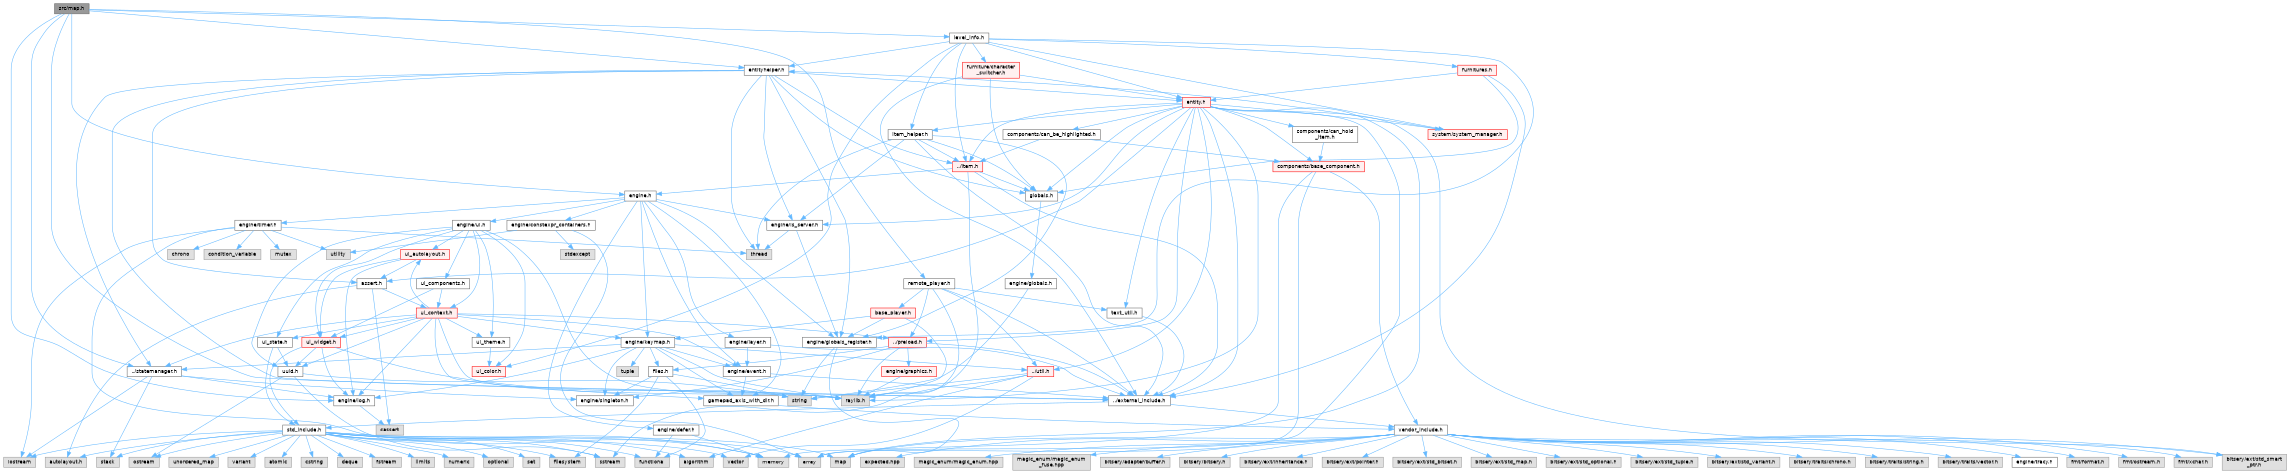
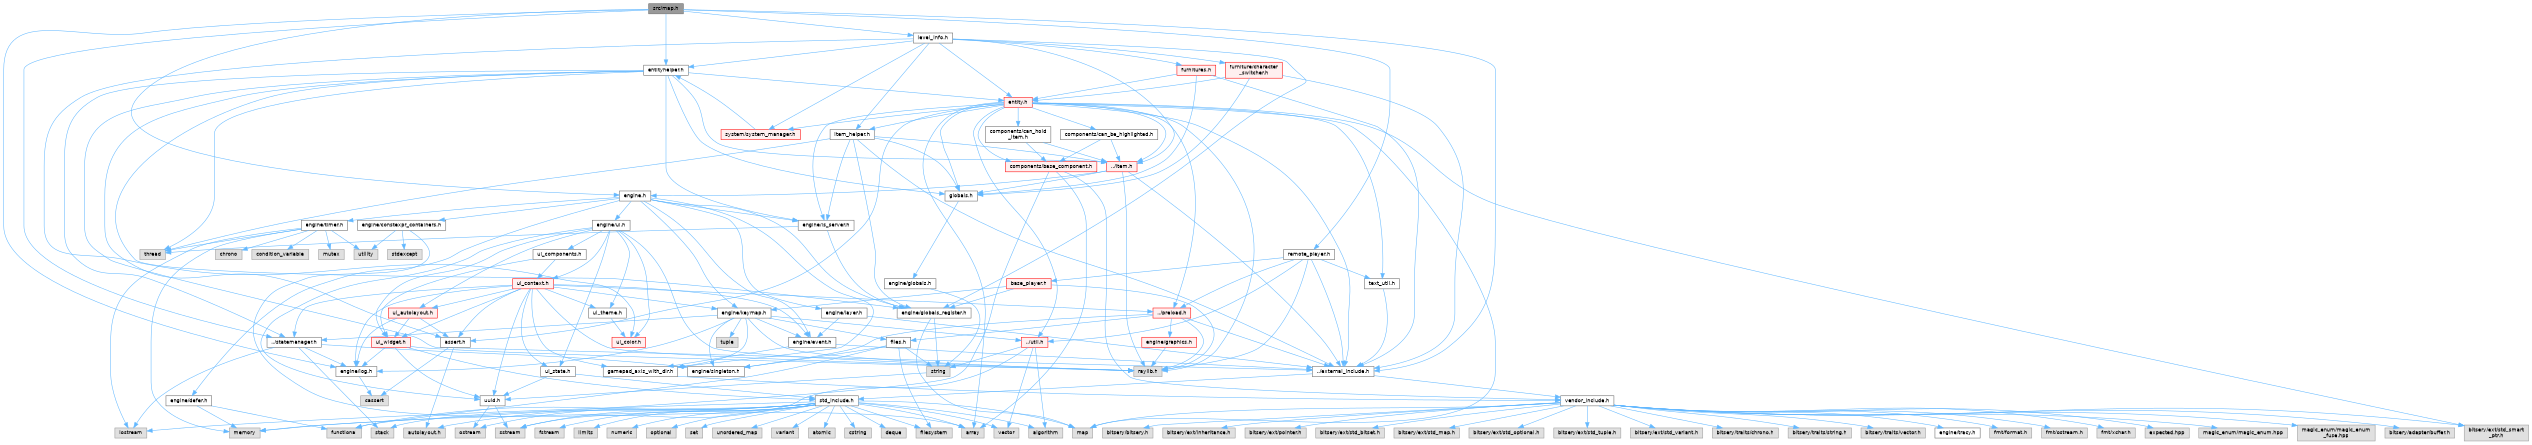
  digraph {
    node [color=grey60 fillcolor="#E0E0E0" fontname=Helvetica fontsize=10 shape=box style=filled]
    edge [color=steelblue1 fontname=Helvetica fontsize=10 labelfontname=Helvetica labelfontsize=10 style=solid]
    n1 [color=gray40 fillcolor=grey60 fontcolor=black height=0.2 label="src/map.h" width=0.4]
    n2 [color=grey40 fillcolor=white height=0.2 label="engine.h" width=0.4]
    n3 [color=grey40 fillcolor=white height=0.2 label="../external_include.h" width=0.4]
    n4 [color=grey40 fillcolor=white height=0.2 label="../statemanager.h" width=0.4]
    n5 [color=grey40 fillcolor=white height=0.2 label="engine/log.h" width=0.4]
    n6 [color=grey40 fillcolor=white height=0.2 label="entityhelper.h" width=0.4]
    n7 [color=grey40 fillcolor=white height=0.2 label="level_info.h" width=0.4]
    n8 [color=grey40 fillcolor=white height=0.2 label="remote_player.h" width=0.4]
    n9 [color=grey40 fillcolor=white height=0.2 label="engine/constexpr_containers.h" width=0.4]
    n10 [color=grey40 fillcolor=white height=0.2 label="engine/defer.h" width=0.4]
    n11 [color=grey40 fillcolor=white height=0.2 label="engine/event.h" width=0.4]
    n12 [color=grey40 fillcolor=white height=0.2 label="gamepad_axis_with_dir.h" width=0.4]
    n13 [color=grey40 fillcolor=white height=0.2 label="engine/globals_register.h" width=0.4]
    n14 [color=grey40 fillcolor=white height=0.2 label="engine/is_server.h" width=0.4]
    n15 [color=grey40 fillcolor=white height=0.2 label="engine/keymap.h" width=0.4]
    n16 [color=grey40 fillcolor=white height=0.2 label="engine/layer.h" width=0.4]
    n17 [color=grey40 fillcolor=white height=0.2 label="engine/timer.h" width=0.4]
    n18 [color=grey40 fillcolor=white height=0.2 label="engine/ui.h" width=0.4]
    n19 [color=grey40 fillcolor=white height=0.2 label="std_include.h" width=0.4]
    n20 [color=grey40 fillcolor=white height=0.2 label="vendor_include.h" width=0.4]
    n21 [height=0.2 label=iostream width=0.4]
    n22 [height=0.2 label=stack width=0.4]
    n23 [color=grey40 fillcolor=white height=0.2 label="engine/singleton.h" width=0.4]
    n24 [height=0.2 label=cassert width=0.4]
    n25 [height=0.2 label=thread width=0.4]
    n26 [color=grey40 fillcolor=white height=0.2 label="assert.h" width=0.4]
    n27 [color=grey40 fillcolor=white height=0.2 label="globals.h" width=0.4]
    n28 [color=red fillcolor="#FFF0F0" height=0.2 label="entity.h" width=0.4]
    n29 [color=red fillcolor="#FFF0F0" height=0.2 label="../item.h" width=0.4]
    n30 [color=red fillcolor="#FFF0F0" height=0.2 label="ui_color.h" width=0.4]
    n31 [color=grey40 fillcolor=white height=0.2 label="item_helper.h" width=0.4]
    n32 [color=red fillcolor="#FFF0F0" height=0.2 label="furniture/character\l_switcher.h" width=0.4]
    n33 [color=red fillcolor="#FFF0F0" height=0.2 label="furnitures.h" width=0.4]
    n34 [color=red fillcolor="#FFF0F0" height=0.2 label="system/system_manager.h" width=0.4]
    n35 [height=0.2 label="raylib.h" width=0.4]
    n36 [color=red fillcolor="#FFF0F0" height=0.2 label="../util.h" width=0.4]
    n37 [color=red fillcolor="#FFF0F0" height=0.2 label="../preload.h" width=0.4]
    n38 [color=grey40 fillcolor=white height=0.2 label="text_util.h" width=0.4]
    n39 [color=red fillcolor="#FFF0F0" height=0.2 label="base_player.h" width=0.4]
    n40 [height=0.2 label=array width=0.4]
    n41 [height=0.2 label=stdexcept width=0.4]
    n42 [height=0.2 label=utility width=0.4]
    n43 [height=0.2 label=functional width=0.4]
    n44 [height=0.2 label=memory width=0.4]
    n45 [height=0.2 label=map width=0.4]
    n46 [height=0.2 label=string width=0.4]
    n47 [height=0.2 label=tuple width=0.4]
    n48 [color=grey40 fillcolor=white height=0.2 label="files.h" width=0.4]
    n49 [height=0.2 label=chrono width=0.4]
    n50 [height=0.2 label=condition_variable width=0.4]
    n51 [height=0.2 label=mutex width=0.4]
    n52 [color=red fillcolor="#FFF0F0" height=0.2 label="ui_autolayout.h" width=0.4]
    n53 [color=red fillcolor="#FFF0F0" height=0.2 label="ui_widget.h" width=0.4]
    n54 [color=grey40 fillcolor=white height=0.2 label="uuid.h" width=0.4]
    n55 [color=grey40 fillcolor=white height=0.2 label="ui_components.h" width=0.4]
    n56 [color=red fillcolor="#FFF0F0" height=0.2 label="ui_context.h" width=0.4]
    n57 [color=grey40 fillcolor=white height=0.2 label="ui_state.h" width=0.4]
    n58 [color=grey40 fillcolor=white height=0.2 label="ui_theme.h" width=0.4]
    n59 [height=0.2 label="autolayout.h" width=0.4]
    n60 [height=0.2 label=algorithm width=0.4]
    n61 [height=0.2 label=atomic width=0.4]
    n62 [height=0.2 label=cstring width=0.4]
    n63 [height=0.2 label=deque width=0.4]
    n64 [height=0.2 label=filesystem width=0.4]
    n65 [height=0.2 label=fstream width=0.4]
    n66 [height=0.2 label=limits width=0.4]
    n67 [height=0.2 label=numeric width=0.4]
    n68 [height=0.2 label=optional width=0.4]
    n69 [height=0.2 label=ostream width=0.4]
    n70 [height=0.2 label=set width=0.4]
    n71 [height=0.2 label=sstream width=0.4]
    n72 [height=0.2 label=unordered_map width=0.4]
    n73 [height=0.2 label=variant width=0.4]
    n74 [height=0.2 label=vector width=0.4]
    n75 [height=0.2 label="fmt/format.h" width=0.4]
    n76 [height=0.2 label="fmt/ostream.h" width=0.4]
    n77 [height=0.2 label="fmt/xchar.h" width=0.4]
    n78 [height=0.2 label="expected.hpp" width=0.4]
    n79 [height=0.2 label="magic_enum/magic_enum.hpp" width=0.4]
    n80 [height=0.2 label="magic_enum/magic_enum\l_fuse.hpp" width=0.4]
    n81 [height=0.2 label="bitsery/adapter/buffer.h" width=0.4]
    n82 [height=0.2 label="bitsery/bitsery.h" width=0.4]
    n83 [height=0.2 label="bitsery/ext/inheritance.h" width=0.4]
    n84 [height=0.2 label="bitsery/ext/pointer.h" width=0.4]
    n85 [height=0.2 label="bitsery/ext/std_bitset.h" width=0.4]
    n86 [height=0.2 label="bitsery/ext/std_map.h" width=0.4]
    n87 [height=0.2 label="bitsery/ext/std_optional.h" width=0.4]
    n88 [height=0.2 label="bitsery/ext/std_smart\l_ptr.h" width=0.4]
    n89 [height=0.2 label="bitsery/ext/std_tuple.h" width=0.4]
    n90 [height=0.2 label="bitsery/ext/std_variant.h" width=0.4]
    n91 [height=0.2 label="bitsery/traits/chrono.h" width=0.4]
    n92 [height=0.2 label="bitsery/traits/string.h" width=0.4]
    n93 [height=0.2 label="bitsery/traits/vector.h" width=0.4]
    n94 [color=grey40 fillcolor=white height=0.2 label="engine/tracy.h" width=0.4]
    n95 [color=red fillcolor="#FFF0F0" height=0.2 label="engine/graphics.h" width=0.4]
    n96 [color=grey40 fillcolor=white height=0.2 label="engine/globals.h" width=0.4]
    n97 [color=red fillcolor="#FFF0F0" height=0.2 label="components/base_component.h" width=0.4]
    n98 [color=grey40 fillcolor=white height=0.2 label="components/can_be_highlighted.h" width=0.4]
    n99 [color=grey40 fillcolor=white height=0.2 label="components/can_hold\l_item.h" width=0.4]
    n1 -> n2
    n1 -> n3
    n1 -> n4
    n1 -> n5
    n1 -> n6
    n1 -> n7
    n1 -> n8
    n2 -> n9
    n2 -> n10
    n2 -> n11
    n2 -> n12
    n2 -> n13
    n2 -> n14
    n2 -> n15
    n2 -> n16
    n2 -> n17
    n2 -> n18
    n3 -> n19
    n3 -> n20
    n4 -> n5
    n4 -> n21
    n4 -> n22
    n4 -> n23
    n5 -> n24
    n6 -> n3
    n6 -> n4
    n6 -> n13
    n6 -> n14
    n6 -> n25
    n6 -> n26
    n6 -> n27
    n6 -> n28
    n6 -> n29
    n7 -> n6
    n7 -> n13
    n7 -> n28
    n7 -> n29
    n7 -> n30
    n7 -> n31
    n7 -> n32
    n7 -> n33
    n7 -> n34
    n8 -> n3
    n8 -> n35
    n8 -> n36
    n8 -> n37
    n8 -> n38
    n8 -> n39
    n9 -> n40
    n9 -> n41
    n9 -> n42
    n10 -> n43
    n10 -> n44
    n11 -> n3
    n11 -> n12
    n12 -> n20
    n13 -> n45
    n13 -> n46
    n14 -> n13
    n14 -> n25
    n15 -> n4
    n15 -> n5
    n15 -> n11
    n15 -> n12
    n15 -> n23
    n15 -> n35
    n15 -> n36
    n15 -> n47
    n15 -> n48
    n16 -> n3
    n16 -> n11
    n17 -> n21
    n17 -> n25
    n17 -> n42
    n17 -> n44
    n17 -> n49
    n17 -> n50
    n17 -> n51
    n18 -> n30
    n18 -> n35
    n18 -> n52
    n18 -> n53
    n18 -> n54
    n18 -> n55
    n18 -> n56
    n18 -> n57
    n18 -> n58
    n19 -> n21
    n19 -> n22
    n19 -> n40
    n19 -> n43
    n19 -> n44
    n19 -> n45
    n19 -> n59
    n19 -> n60
    n19 -> n61
    n19 -> n62
    n19 -> n63
    n19 -> n64
    n19 -> n65
    n19 -> n66
    n19 -> n67
    n19 -> n68
    n19 -> n69
    n19 -> n70
    n19 -> n71
    n19 -> n72
    n19 -> n73
    n19 -> n74
    n20 -> n45
    n20 -> n75
    n20 -> n76
    n20 -> n77
    n20 -> n78
    n20 -> n79
    n20 -> n80
    n20 -> n81
    n20 -> n82
    n20 -> n83
    n20 -> n84
    n20 -> n85
    n20 -> n86
    n20 -> n87
    n20 -> n88
    n20 -> n89
    n20 -> n90
    n20 -> n91
    n20 -> n92
    n20 -> n93
    n20 -> n94
    n26 -> n24
    n26 -> n59
    n27 -> n96
    n28 -> n3
    n28 -> n14
    n28 -> n26
    n28 -> n27
    n28 -> n29
    n28 -> n31
    n28 -> n34
    n28 -> n35
    n28 -> n36
    n28 -> n37
    n28 -> n38
    n28 -> n40
    n28 -> n45
    n28 -> n88
    n28 -> n97
    n28 -> n98
    n28 -> n99
    n29 -> n2
    n29 -> n3
    n29 -> n27
    n29 -> n35
    n31 -> n3
    n31 -> n13
    n31 -> n14
    n31 -> n25
    n31 -> n27
    n31 -> n29
    n32 -> n3
    n32 -> n27
    n32 -> n28
    n33 -> n3
    n33 -> n27
    n33 -> n28
    n34 -> n6
    n36 -> n46
    n36 -> n60
    n36 -> n71
    n36 -> n74
    n37 -> n3
    n37 -> n23
    n37 -> n35
    n37 -> n48
    n37 -> n95
    n38 -> n3
    n39 -> n13
    n39 -> n15
    n39 -> n35
    n48 -> n23
    n48 -> n43
    n48 -> n46
    n48 -> n64
    n52 -> n5
    n52 -> n26
    n52 -> n53
    n53 -> n5
    n53 -> n19
    n53 -> n35
    n53 -> n54
-   n54 -> n46
+   n46 -> n54
    n54 -> n69
    n54 -> n71
    n55 -> n53
    n55 -> n56
    n56 -> n4
    n56 -> n5
    n56 -> n11
    n56 -> n12
    n56 -> n15
-   n26 -> n56
+   n56 -> n26
    n56 -> n35
    n56 -> n37
    n56 -> n52
    n56 -> n53
    n56 -> n54
    n56 -> n57
    n56 -> n58
    n57 -> n19
    n57 -> n54
    n58 -> n30
    n95 -> n35
    n96 -> n46
    n97 -> n20
    n97 -> n40
    n97 -> n44
    n98 -> n29
    n98 -> n97
+   n99 -> n29
    n99 -> n97
  }
